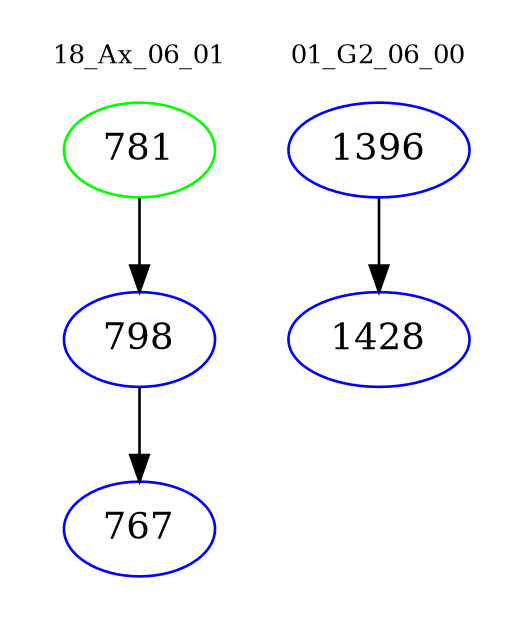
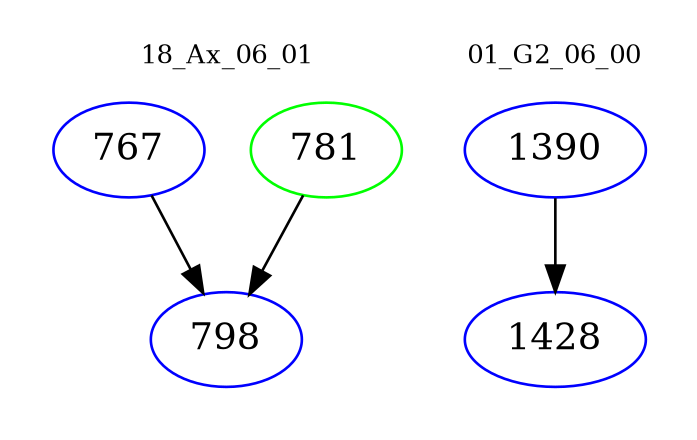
  digraph {
    node [color=blue]
    edge [color=black]
    n1 [color=green label=781]
    n2 [label=767]
    n3 [label=798]
-   n4 [label=1396]
+   n4 [label=1390]
    n5 [label=1428]
    subgraph cluster_1 {
      color=white
      fontsize=10
      label="18_Ax_06_01"
      n1
      n2
      n3
    }
    subgraph cluster_2 {
      color=white
      fontsize=10
      label="01_G2_06_00"
      n4
      n5
    }
    n1 -> n3
-   n3 -> n2
+   n2 -> n3
    n4 -> n5
  }
